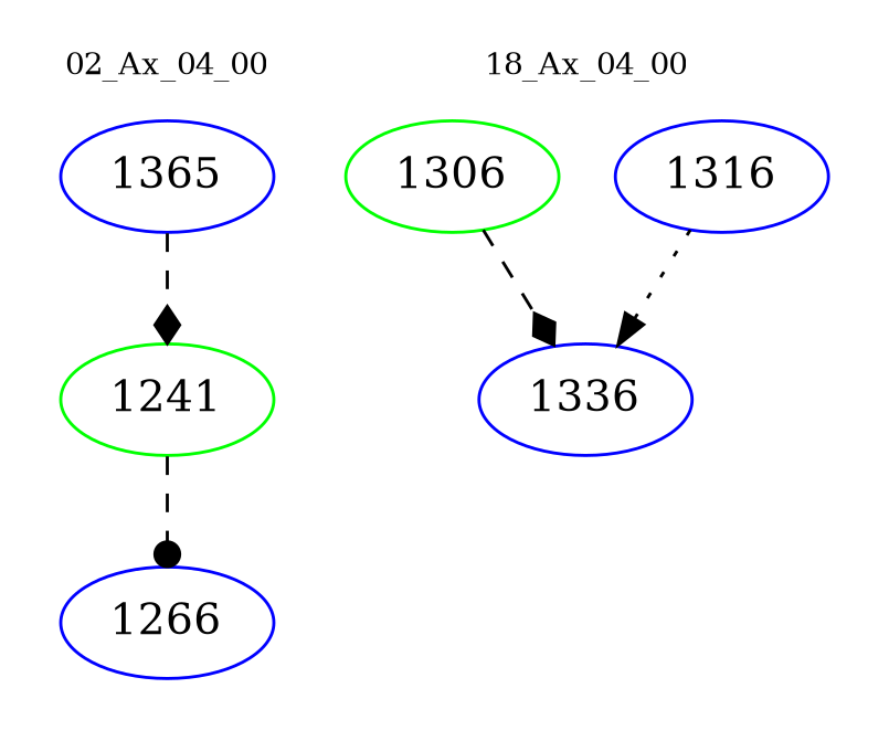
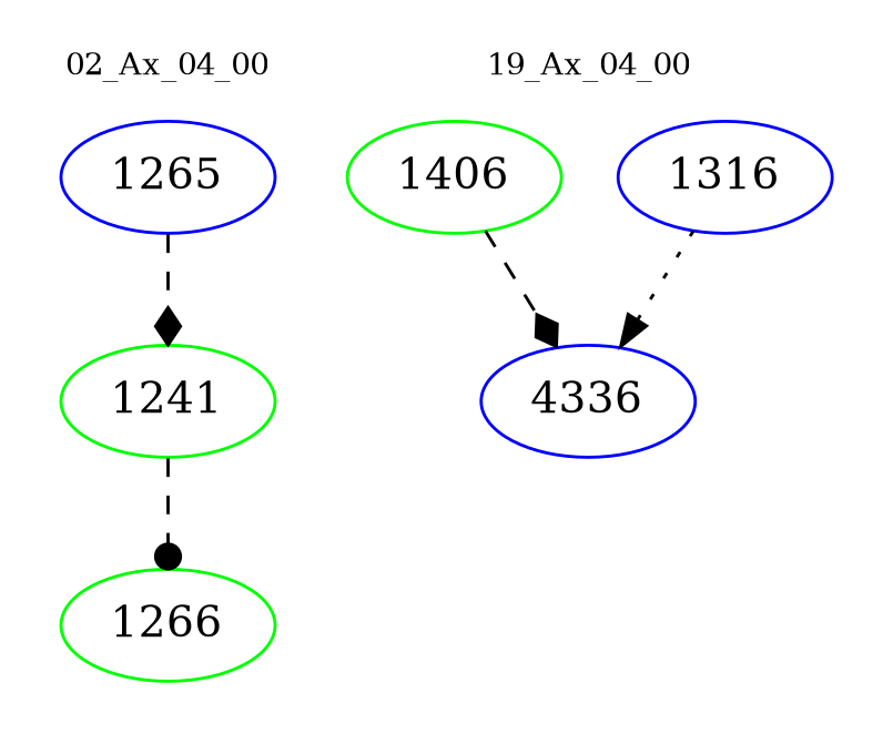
  digraph {
    node [color=blue]
    edge [arrowhead=diamond color=black style=dashed]
-   n1 [label=1365]
+   n1 [label=1265]
    n2 [color=green label=1241]
-   n3 [label=1266]
+   n3 [color=green label=1266]
    n4 [label=1316]
-   n5 [color=green label=1306]
-   n6 [label=1336]
+   n5 [color=green label=1406]
+   n6 [label=4336]
    subgraph cluster_1 {
      color=white
      fontsize=10
      label="02_Ax_04_00"
      n1
      n2
      n3
    }
    subgraph cluster_2 {
      color=white
      fontsize=10
-     label="18_Ax_04_00"
+     label="19_Ax_04_00"
      n4
      n5
      n6
    }
    n1 -> n2
    n2 -> n3 [arrowhead=dot]
    n4 -> n6 [arrowhead=normal style=dotted]
    n5 -> n6
  }
